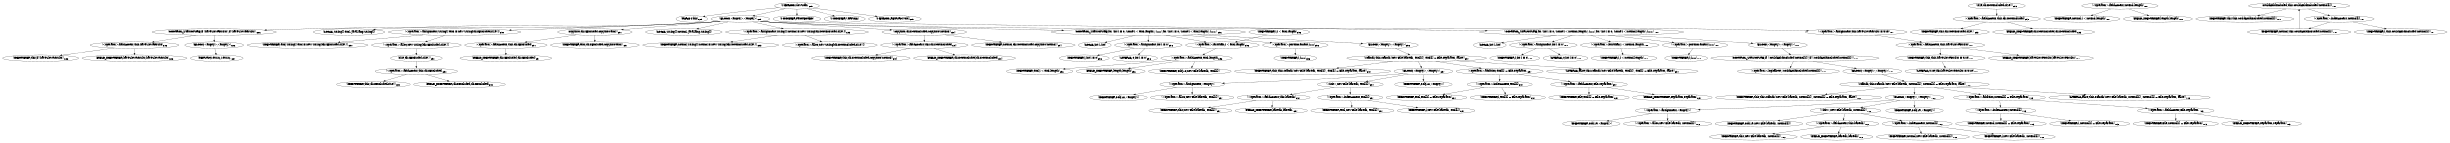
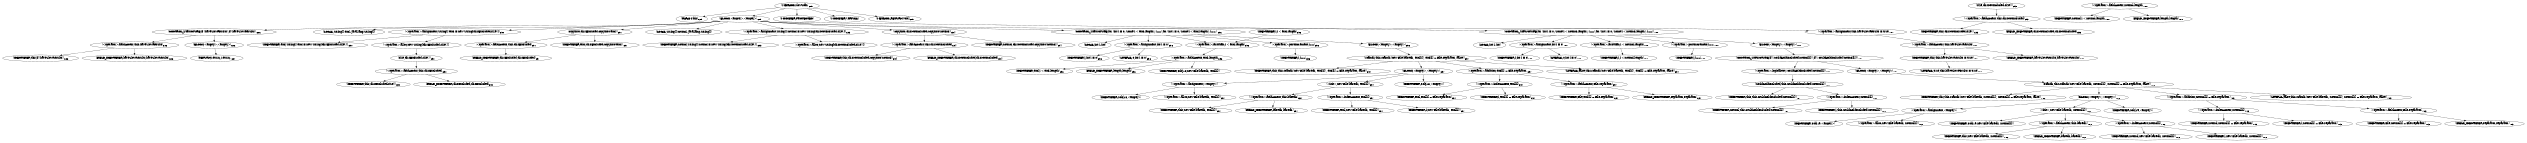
  digraph {
    n1 [label=<(METHOD,slowScan)<SUB>685</SUB>>]
    n2 [label=<(PARAM,this)<SUB>685</SUB>>]
    n3 [label=<(BLOCK,&lt;empty&gt;,&lt;empty&gt;)<SUB>685</SUB>>]
    n4 [label=<(MODIFIER,PROTECTED)>]
    n5 [label=<(MODIFIER,VIRTUAL)>]
    n6 [label=<(METHOD_RETURN,void)<SUB>685</SUB>>]
    n7 [label=<(CONTROL_STRUCTURE,if (haveSlowResults),if (haveSlowResults))<SUB>686</SUB>>]
    n8 [label=<(LOCAL,String[] excl: java.lang.String[])>]
    n9 [label=<(&lt;operator&gt;.assignment,String[] excl = new String[dirsExcluded.size()])<SUB>690</SUB>>]
    n10 [label=<(copyInto,dirsExcluded.copyInto(excl))<SUB>691</SUB>>]
    n11 [label=<(LOCAL,String[] notIncl: java.lang.String[])>]
    n12 [label=<(&lt;operator&gt;.assignment,String[] notIncl = new String[dirsNotIncluded.size()])<SUB>693</SUB>>]
    n13 [label=<(copyInto,dirsNotIncluded.copyInto(notIncl))<SUB>694</SUB>>]
    n14 [label=<(CONTROL_STRUCTURE,for (int i = 0; Some(i &lt; excl.length); i++),for (int i = 0; Some(i &lt; excl.length); i++))<SUB>696</SUB>>]
    n15 [label=<(CONTROL_STRUCTURE,for (int i = 0; Some(i &lt; notIncl.length); i++),for (int i = 0; Some(i &lt; notIncl.length); i++))<SUB>700</SUB>>]
    n16 [label=<(&lt;operator&gt;.assignment,this.haveSlowResults = true)<SUB>707</SUB>>]
    n17 [label=<(&lt;operator&gt;.fieldAccess,this.haveSlowResults)<SUB>686</SUB>>]
    n18 [label=<(BLOCK,&lt;empty&gt;,&lt;empty&gt;)<SUB>686</SUB>>]
    n19 [label=<(IDENTIFIER,excl,String[] excl = new String[dirsExcluded.size()])<SUB>690</SUB>>]
    n20 [label=<(&lt;operator&gt;.alloc,new String[dirsExcluded.size()])>]
    n21 [label=<(&lt;operator&gt;.fieldAccess,this.dirsExcluded)<SUB>691</SUB>>]
    n22 [label=<(IDENTIFIER,excl,dirsExcluded.copyInto(excl))<SUB>691</SUB>>]
    n23 [label=<(IDENTIFIER,notIncl,String[] notIncl = new String[dirsNotIncluded.size()])<SUB>693</SUB>>]
    n24 [label=<(&lt;operator&gt;.alloc,new String[dirsNotIncluded.size()])>]
    n25 [label=<(&lt;operator&gt;.fieldAccess,this.dirsNotIncluded)<SUB>694</SUB>>]
    n26 [label=<(IDENTIFIER,notIncl,dirsNotIncluded.copyInto(notIncl))<SUB>694</SUB>>]
    n27 [label=<(LOCAL,int i: int)>]
    n28 [label=<(&lt;operator&gt;.assignment,int i = 0)<SUB>696</SUB>>]
    n29 [label=<(&lt;operator&gt;.lessThan,i &lt; excl.length)<SUB>696</SUB>>]
    n30 [label=<(&lt;operator&gt;.postIncrement,i++)<SUB>696</SUB>>]
    n31 [label=<(BLOCK,&lt;empty&gt;,&lt;empty&gt;)<SUB>696</SUB>>]
    n32 [label=<(LOCAL,int i: int)>]
    n33 [label=<(&lt;operator&gt;.assignment,int i = 0)<SUB>700</SUB>>]
    n34 [label=<(&lt;operator&gt;.lessThan,i &lt; notIncl.length)<SUB>700</SUB>>]
    n35 [label=<(&lt;operator&gt;.postIncrement,i++)<SUB>700</SUB>>]
    n36 [label=<(BLOCK,&lt;empty&gt;,&lt;empty&gt;)<SUB>700</SUB>>]
    n37 [label=<(&lt;operator&gt;.fieldAccess,this.haveSlowResults)<SUB>707</SUB>>]
    n38 [label=<(IDENTIFIER,this,if (haveSlowResults))<SUB>686</SUB>>]
    n39 [label=<(FIELD_IDENTIFIER,haveSlowResults,haveSlowResults)<SUB>686</SUB>>]
    n40 [label=<(RETURN,return;,return;)<SUB>687</SUB>>]
    n41 [label=<(size,dirsExcluded.size())<SUB>690</SUB>>]
    n42 [label=<(&lt;operator&gt;.fieldAccess,this.dirsExcluded)<SUB>690</SUB>>]
    n43 [label=<(IDENTIFIER,this,dirsExcluded.size())<SUB>690</SUB>>]
    n44 [label=<(FIELD_IDENTIFIER,dirsExcluded,dirsExcluded)<SUB>690</SUB>>]
    n45 [label=<(FIELD_IDENTIFIER,dirsExcluded,dirsExcluded)<SUB>691</SUB>>]
    n46 [label=<(size,dirsNotIncluded.size())<SUB>693</SUB>>]
    n47 [label=<(&lt;operator&gt;.fieldAccess,this.dirsNotIncluded)<SUB>693</SUB>>]
    n48 [label=<(IDENTIFIER,this,dirsNotIncluded.size())<SUB>693</SUB>>]
    n49 [label=<(FIELD_IDENTIFIER,dirsNotIncluded,dirsNotIncluded)<SUB>693</SUB>>]
    n50 [label=<(IDENTIFIER,this,dirsNotIncluded.copyInto(notIncl))<SUB>694</SUB>>]
    n51 [label=<(FIELD_IDENTIFIER,dirsNotIncluded,dirsNotIncluded)<SUB>694</SUB>>]
    n52 [label=<(IDENTIFIER,i,int i = 0)<SUB>696</SUB>>]
    n53 [label=<(LITERAL,0,int i = 0)<SUB>696</SUB>>]
    n54 [label=<(&lt;operator&gt;.fieldAccess,excl.length)<SUB>696</SUB>>]
    n55 [label=<(IDENTIFIER,i,i++)<SUB>696</SUB>>]
    n56 [label=<(scandir,this.scandir(new File(basedir, excl[i]), excl[i] + File.separator, false))<SUB>697</SUB>>]
    n57 [label=<(IDENTIFIER,i,i &lt; excl.length)<SUB>696</SUB>>]
    n58 [label=<(IDENTIFIER,excl,i &lt; excl.length)<SUB>696</SUB>>]
    n59 [label=<(FIELD_IDENTIFIER,length,length)<SUB>696</SUB>>]
    n60 [label=<(IDENTIFIER,$obj18,new File(basedir, excl[i]))>]
    n61 [label=<(IDENTIFIER,this,this.scandir(new File(basedir, excl[i]), excl[i] + File.separator, false))<SUB>697</SUB>>]
    n62 [label=<(BLOCK,&lt;empty&gt;,&lt;empty&gt;)<SUB>697</SUB>>]
    n63 [label=<(&lt;operator&gt;.addition,excl[i] + File.separator)<SUB>697</SUB>>]
    n64 [label=<(LITERAL,false,this.scandir(new File(basedir, excl[i]), excl[i] + File.separator, false))<SUB>697</SUB>>]
    n65 [label=<(&lt;operator&gt;.assignment,&lt;empty&gt;)>]
    n66 [label=<(&lt;init&gt;,new File(basedir, excl[i]))<SUB>697</SUB>>]
    n67 [label=<(IDENTIFIER,$obj18,&lt;empty&gt;)>]
    n68 [label=<(&lt;operator&gt;.indexAccess,excl[i])<SUB>697</SUB>>]
    n69 [label=<(&lt;operator&gt;.fieldAccess,File.separator)<SUB>697</SUB>>]
    n70 [label=<(IDENTIFIER,$obj18,&lt;empty&gt;)>]
    n71 [label=<(&lt;operator&gt;.alloc,new File(basedir, excl[i]))<SUB>697</SUB>>]
    n72 [label=<(&lt;operator&gt;.fieldAccess,this.basedir)<SUB>697</SUB>>]
    n73 [label=<(&lt;operator&gt;.indexAccess,excl[i])<SUB>697</SUB>>]
    n74 [label=<(IDENTIFIER,this,new File(basedir, excl[i]))<SUB>697</SUB>>]
    n75 [label=<(FIELD_IDENTIFIER,basedir,basedir)<SUB>697</SUB>>]
    n76 [label=<(IDENTIFIER,excl,new File(basedir, excl[i]))<SUB>697</SUB>>]
    n77 [label=<(IDENTIFIER,i,new File(basedir, excl[i]))<SUB>697</SUB>>]
    n78 [label=<(IDENTIFIER,excl,excl[i] + File.separator)<SUB>697</SUB>>]
    n79 [label=<(IDENTIFIER,i,excl[i] + File.separator)<SUB>697</SUB>>]
    n80 [label=<(IDENTIFIER,File,excl[i] + File.separator)<SUB>697</SUB>>]
    n81 [label=<(FIELD_IDENTIFIER,separator,separator)<SUB>697</SUB>>]
    n82 [label=<(IDENTIFIER,i,int i = 0)<SUB>700</SUB>>]
    n83 [label=<(LITERAL,0,int i = 0)<SUB>700</SUB>>]
    n84 [label=<(IDENTIFIER,i,i &lt; notIncl.length)<SUB>700</SUB>>]
    n85 [label=<(IDENTIFIER,i,i++)<SUB>700</SUB>>]
    n86 [label=<(CONTROL_STRUCTURE,if (!couldHoldIncluded(notIncl[i])),if (!couldHoldIncluded(notIncl[i])))<SUB>701</SUB>>]
    n87 [label=<(&lt;operator&gt;.fieldAccess,notIncl.length)<SUB>700</SUB>>]
    n88 [label=<(IDENTIFIER,notIncl,i &lt; notIncl.length)<SUB>700</SUB>>]
    n89 [label=<(FIELD_IDENTIFIER,length,length)<SUB>700</SUB>>]
    n90 [label=<(&lt;operator&gt;.logicalNot,!couldHoldIncluded(notIncl[i]))<SUB>701</SUB>>]
    n91 [label=<(BLOCK,&lt;empty&gt;,&lt;empty&gt;)<SUB>701</SUB>>]
    n92 [label=<(couldHoldIncluded,this.couldHoldIncluded(notIncl[i]))<SUB>701</SUB>>]
    n93 [label=<(scandir,this.scandir(new File(basedir, notIncl[i]), notIncl[i] + File.separator, false))<SUB>702</SUB>>]
    n94 [label=<(IDENTIFIER,this,this.couldHoldIncluded(notIncl[i]))<SUB>701</SUB>>]
    n95 [label=<(&lt;operator&gt;.indexAccess,notIncl[i])<SUB>701</SUB>>]
    n96 [label=<(IDENTIFIER,notIncl,this.couldHoldIncluded(notIncl[i]))<SUB>701</SUB>>]
    n97 [label=<(IDENTIFIER,i,this.couldHoldIncluded(notIncl[i]))<SUB>701</SUB>>]
    n98 [label=<(IDENTIFIER,this,this.scandir(new File(basedir, notIncl[i]), notIncl[i] + File.separator, false))<SUB>702</SUB>>]
    n99 [label=<(BLOCK,&lt;empty&gt;,&lt;empty&gt;)<SUB>702</SUB>>]
    n100 [label=<(&lt;operator&gt;.addition,notIncl[i] + File.separator)<SUB>703</SUB>>]
    n101 [label=<(LITERAL,false,this.scandir(new File(basedir, notIncl[i]), notIncl[i] + File.separator, false))<SUB>703</SUB>>]
    n102 [label=<(&lt;operator&gt;.assignment,&lt;empty&gt;)>]
    n103 [label=<(&lt;init&gt;,new File(basedir, notIncl[i]))<SUB>702</SUB>>]
    n104 [label=<(IDENTIFIER,$obj19,&lt;empty&gt;)>]
    n105 [label=<(&lt;operator&gt;.indexAccess,notIncl[i])<SUB>703</SUB>>]
    n106 [label=<(&lt;operator&gt;.fieldAccess,File.separator)<SUB>703</SUB>>]
    n107 [label=<(IDENTIFIER,$obj19,&lt;empty&gt;)>]
    n108 [label=<(&lt;operator&gt;.alloc,new File(basedir, notIncl[i]))<SUB>702</SUB>>]
    n109 [label=<(IDENTIFIER,$obj19,new File(basedir, notIncl[i]))>]
    n110 [label=<(&lt;operator&gt;.fieldAccess,this.basedir)<SUB>702</SUB>>]
    n111 [label=<(&lt;operator&gt;.indexAccess,notIncl[i])<SUB>702</SUB>>]
    n112 [label=<(IDENTIFIER,this,new File(basedir, notIncl[i]))<SUB>702</SUB>>]
    n113 [label=<(FIELD_IDENTIFIER,basedir,basedir)<SUB>702</SUB>>]
    n114 [label=<(IDENTIFIER,notIncl,new File(basedir, notIncl[i]))<SUB>702</SUB>>]
    n115 [label=<(IDENTIFIER,i,new File(basedir, notIncl[i]))<SUB>702</SUB>>]
    n116 [label=<(IDENTIFIER,notIncl,notIncl[i] + File.separator)<SUB>703</SUB>>]
    n117 [label=<(IDENTIFIER,i,notIncl[i] + File.separator)<SUB>703</SUB>>]
    n118 [label=<(IDENTIFIER,File,notIncl[i] + File.separator)<SUB>703</SUB>>]
    n119 [label=<(FIELD_IDENTIFIER,separator,separator)<SUB>703</SUB>>]
    n120 [label=<(IDENTIFIER,this,this.haveSlowResults = true)<SUB>707</SUB>>]
    n121 [label=<(FIELD_IDENTIFIER,haveSlowResults,haveSlowResults)<SUB>707</SUB>>]
    n122 [label=<(LITERAL,true,this.haveSlowResults = true)<SUB>707</SUB>>]
    n1 -> n2
    n1 -> n3
    n1 -> n4
    n1 -> n5
    n1 -> n6
    n3 -> n7
    n3 -> n8
    n3 -> n9
    n3 -> n10
    n3 -> n11
    n3 -> n12
    n3 -> n13
    n3 -> n14
    n3 -> n15
    n3 -> n16
    n7 -> n17
    n7 -> n18
    n9 -> n19
    n9 -> n20
    n10 -> n21
    n10 -> n22
    n12 -> n23
    n12 -> n24
    n13 -> n25
    n13 -> n26
    n14 -> n27
    n14 -> n28
    n14 -> n29
    n14 -> n30
    n14 -> n31
    n15 -> n32
    n15 -> n33
    n15 -> n34
    n15 -> n35
    n15 -> n36
    n16 -> n37
    n17 -> n38
    n17 -> n39
    n18 -> n40
    n20 -> n41
    n21 -> n45
    n25 -> n50
    n25 -> n51
    n28 -> n52
    n28 -> n53
    n29 -> n54
    n30 -> n55
    n31 -> n56
    n33 -> n82
    n33 -> n83
    n34 -> n84
    n35 -> n85
    n36 -> n86
    n37 -> n120
    n37 -> n121
    n41 -> n42
    n42 -> n43
    n42 -> n44
    n46 -> n47
    n47 -> n48
    n47 -> n49
    n54 -> n58
    n54 -> n59
    n54 -> n60
    n56 -> n61
    n56 -> n62
    n56 -> n63
    n56 -> n64
    n57 -> n29
    n62 -> n65
    n62 -> n66
    n62 -> n67
    n63 -> n68
    n63 -> n69
    n65 -> n70
    n65 -> n71
    n66 -> n72
    n66 -> n73
    n68 -> n78
    n68 -> n79
    n69 -> n80
    n69 -> n81
    n72 -> n74
    n72 -> n75
    n73 -> n76
    n73 -> n77
    n86 -> n90
    n86 -> n91
    n87 -> n88
    n87 -> n89
-   n96 -> n92
+   n90 -> n92
    n91 -> n93
    n92 -> n94
    n92 -> n95
    n93 -> n98
    n93 -> n99
    n93 -> n100
    n93 -> n101
    n95 -> n96
    n95 -> n97
    n99 -> n102
    n99 -> n103
    n99 -> n104
    n100 -> n105
    n100 -> n106
    n102 -> n107
    n102 -> n108
    n103 -> n109
    n103 -> n110
    n103 -> n111
    n105 -> n116
    n105 -> n117
    n106 -> n118
    n106 -> n119
    n110 -> n112
    n110 -> n113
    n111 -> n114
    n111 -> n115
    n120 -> n122
  }
